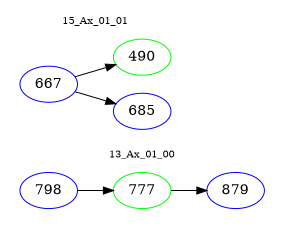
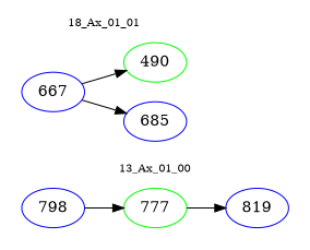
  digraph {
    rankdir=LR
    node [color=blue]
    edge [color=black]
    n1 [label=798]
-   n2 [label=879]
+   n2 [label=819]
    n3 [color=green label=777]
    n4 [label=667]
    n5 [label=685]
    n6 [color=green label=490]
    subgraph cluster_1 {
      color=white
      fontsize=10
      label="13_Ax_01_00"
      n1
      n2
      n3
    }
    subgraph cluster_2 {
      color=white
      fontsize=10
-     label="15_Ax_01_01"
+     label="18_Ax_01_01"
      n4
      n5
      n6
    }
    n1 -> n3
    n3 -> n2
    n4 -> n5
    n4 -> n6
  }
